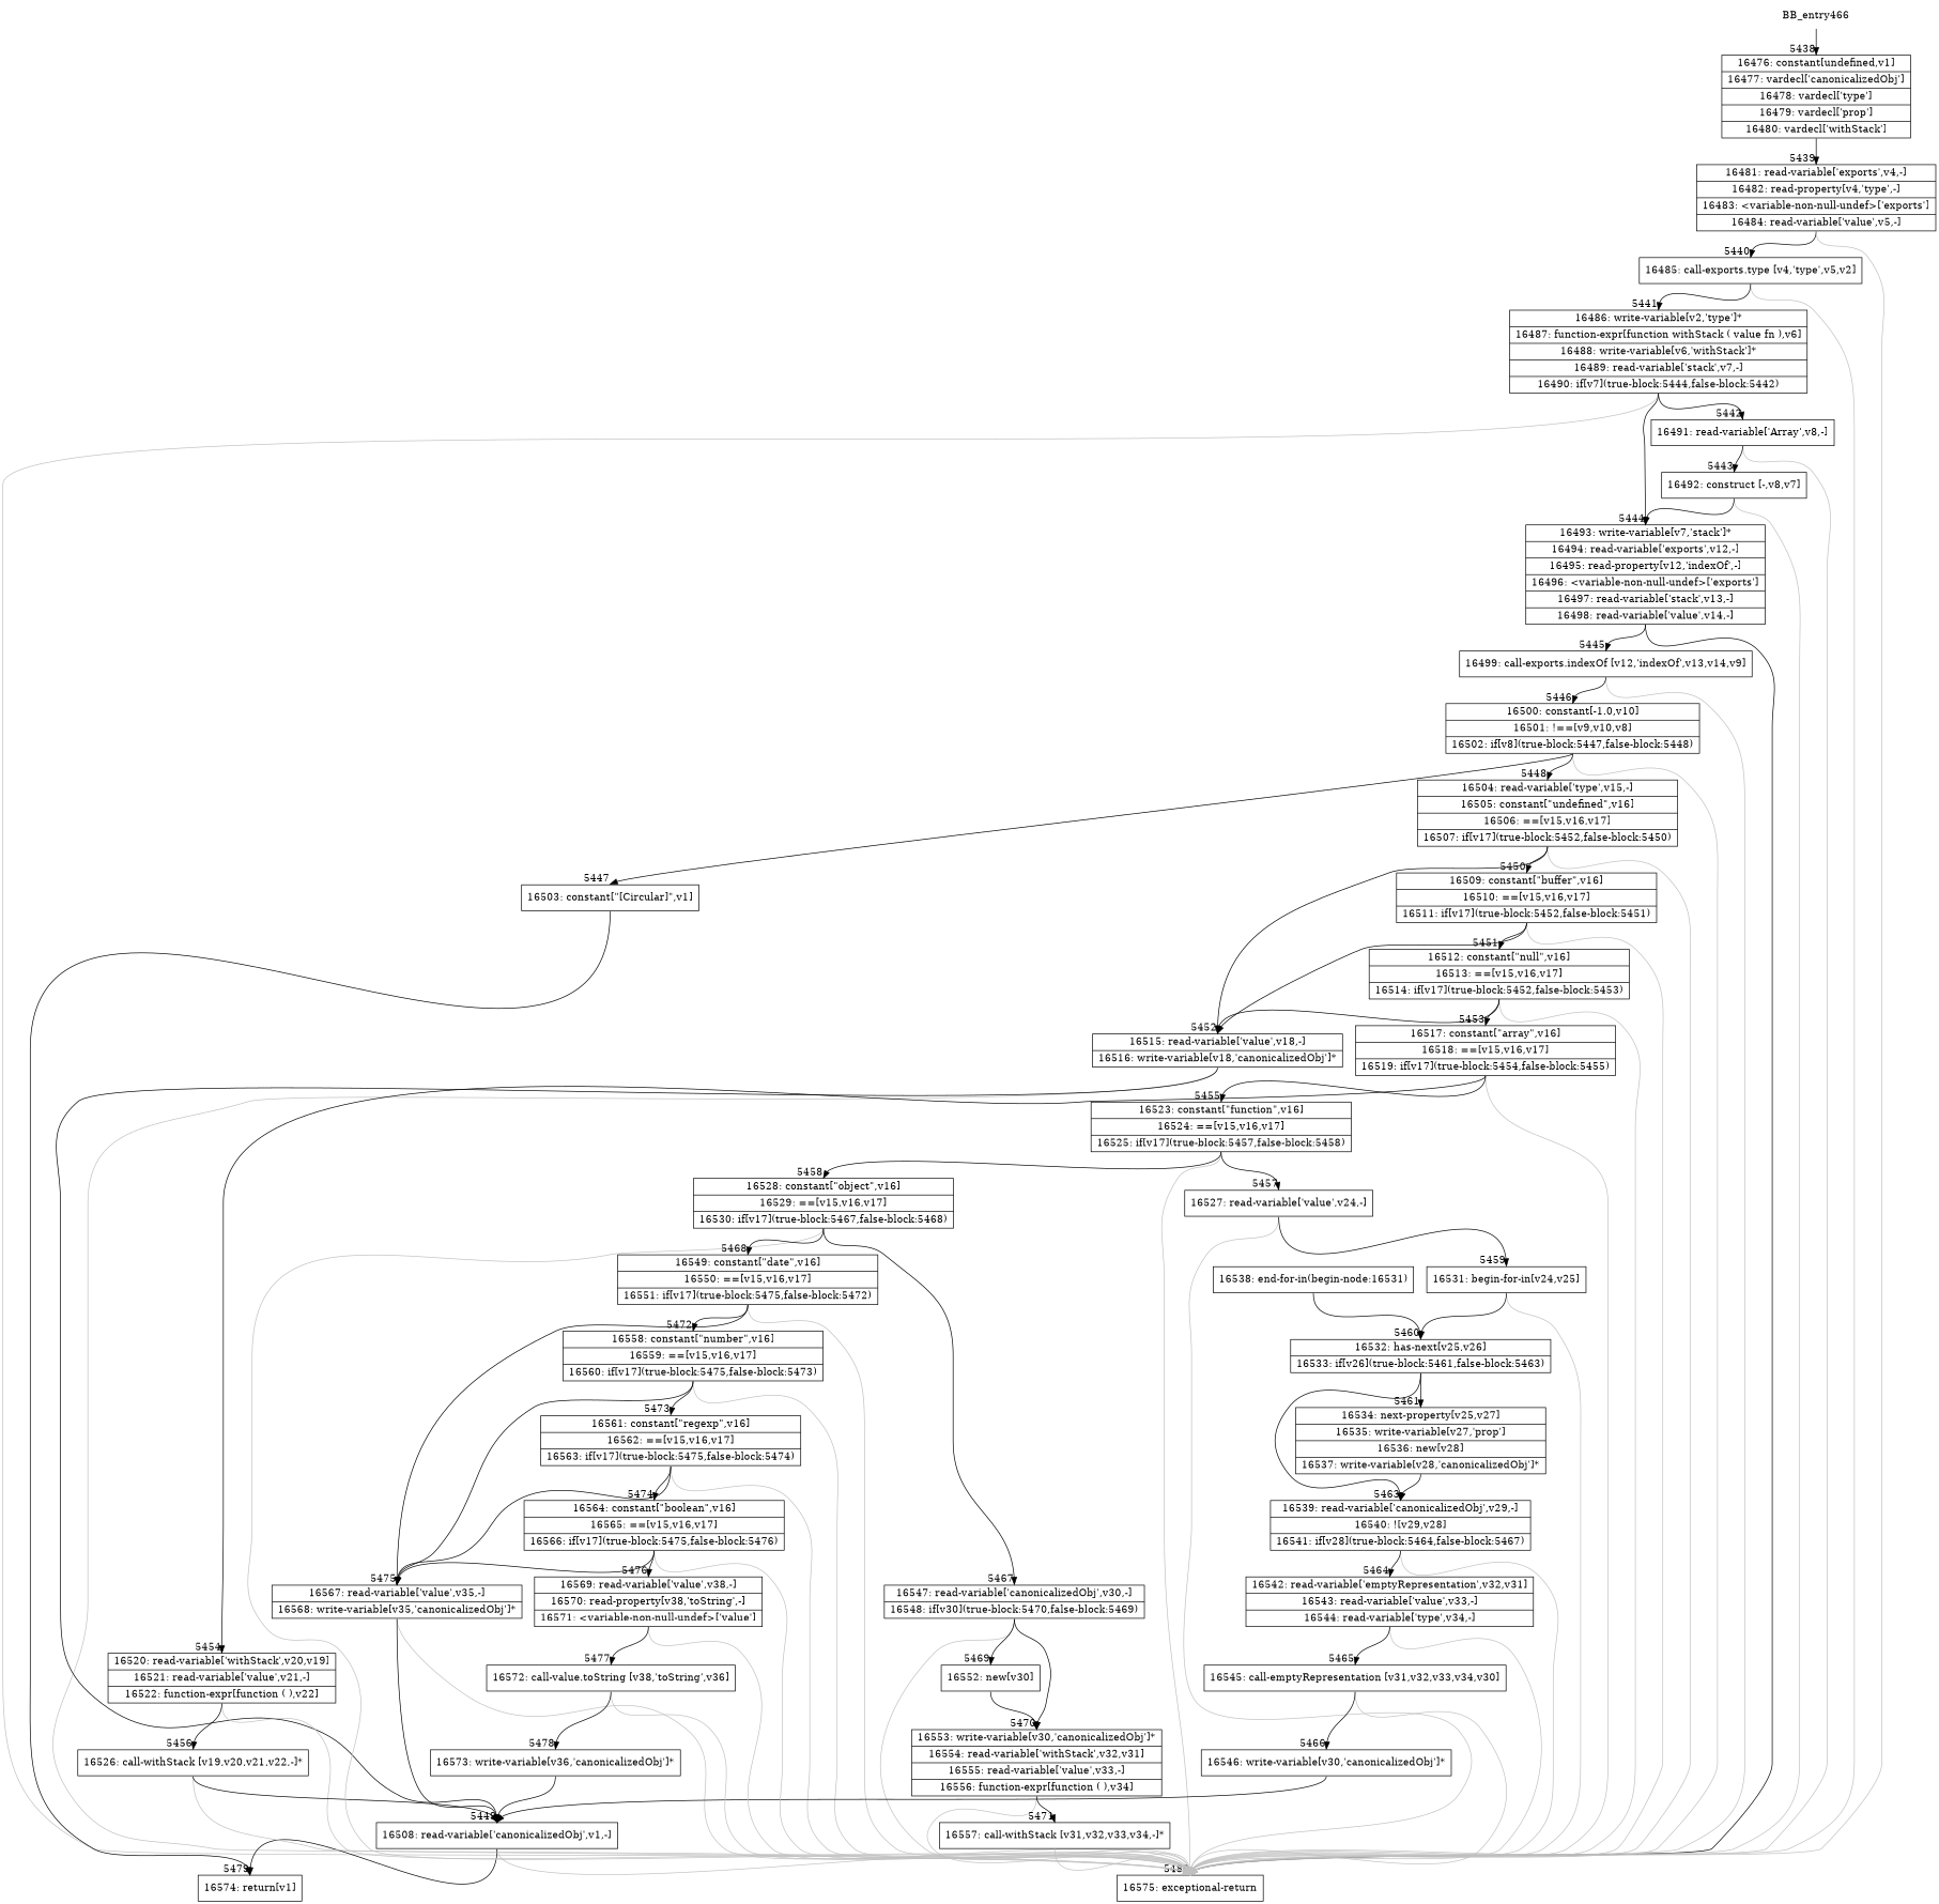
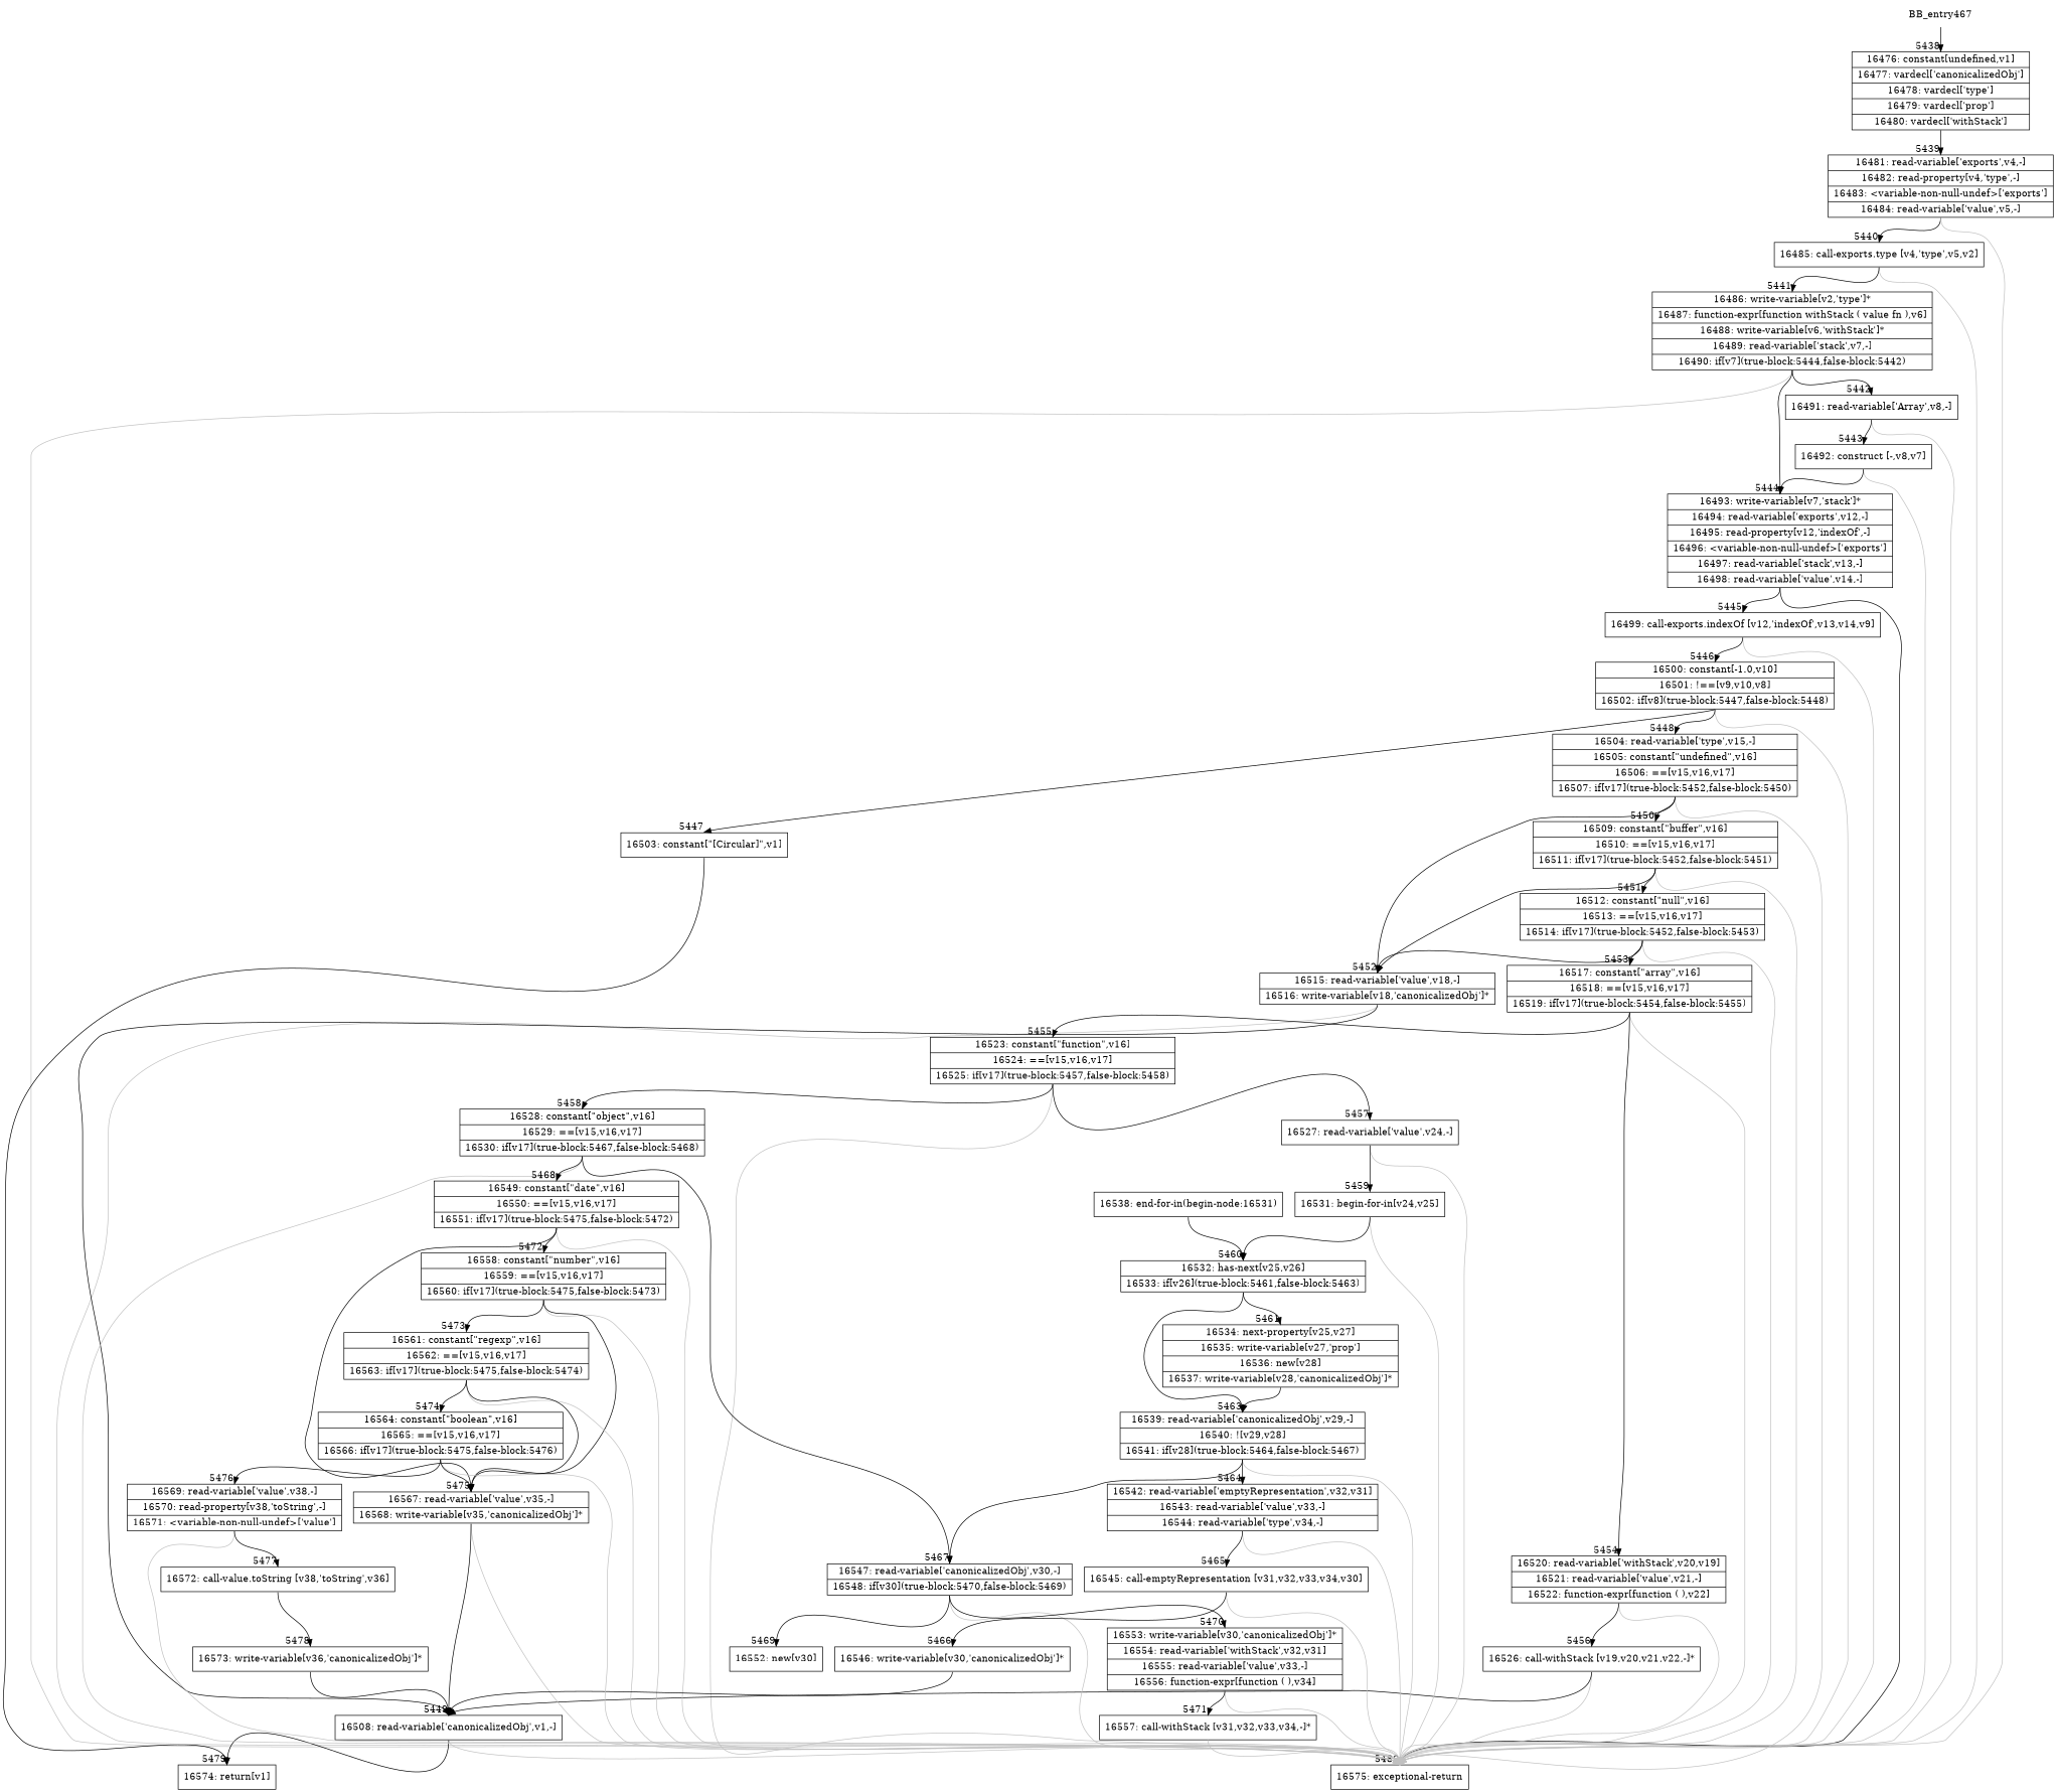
  digraph {
    rankdir=TD
    node [shape=record]
    edge [headport=n tailport=s]
-   BB_entry466 [shape=none]
+   BB_entry466 [shape=none label=BB_entry467]
    n2 [label="{16476: constant[undefined,v1]|16477: vardecl['canonicalizedObj']|16478: vardecl['type']|16479: vardecl['prop']|16480: vardecl['withStack']}"]
    n3 [label="{16481: read-variable['exports',v4,-]|16482: read-property[v4,'type',-]|16483: \<variable-non-null-undef\>['exports']|16484: read-variable['value',v5,-]}"]
    n4 [label="{16485: call-exports.type [v4,'type',v5,v2]}"]
    n5 [label="{16575: exceptional-return}"]
    n6 [label="{16486: write-variable[v2,'type']*|16487: function-expr[function withStack ( value fn ),v6]|16488: write-variable[v6,'withStack']*|16489: read-variable['stack',v7,-]|16490: if[v7](true-block:5444,false-block:5442)}"]
    n7 [label="{16493: write-variable[v7,'stack']*|16494: read-variable['exports',v12,-]|16495: read-property[v12,'indexOf',-]|16496: \<variable-non-null-undef\>['exports']|16497: read-variable['stack',v13,-]|16498: read-variable['value',v14,-]}"]
    n8 [label="{16491: read-variable['Array',v8,-]}"]
    n9 [label="{16499: call-exports.indexOf [v12,'indexOf',v13,v14,v9]}"]
    n10 [label="{16492: construct [-,v8,v7]}"]
    n11 [label="{16500: constant[-1.0,v10]|16501: !==[v9,v10,v8]|16502: if[v8](true-block:5447,false-block:5448)}"]
    n12 [label="{16503: constant[\"[Circular]\",v1]}"]
    n13 [label="{16504: read-variable['type',v15,-]|16505: constant[\"undefined\",v16]|16506: ==[v15,v16,v17]|16507: if[v17](true-block:5452,false-block:5450)}"]
    n14 [label="{16574: return[v1]}"]
    n15 [label="{16515: read-variable['value',v18,-]|16516: write-variable[v18,'canonicalizedObj']*}"]
    n16 [label="{16509: constant[\"buffer\",v16]|16510: ==[v15,v16,v17]|16511: if[v17](true-block:5452,false-block:5451)}"]
    n17 [label="{16508: read-variable['canonicalizedObj',v1,-]}"]
    n18 [label="{16512: constant[\"null\",v16]|16513: ==[v15,v16,v17]|16514: if[v17](true-block:5452,false-block:5453)}"]
    n19 [label="{16517: constant[\"array\",v16]|16518: ==[v15,v16,v17]|16519: if[v17](true-block:5454,false-block:5455)}"]
    n20 [label="{16520: read-variable['withStack',v20,v19]|16521: read-variable['value',v21,-]|16522: function-expr[function ( ),v22]}"]
    n21 [label="{16523: constant[\"function\",v16]|16524: ==[v15,v16,v17]|16525: if[v17](true-block:5457,false-block:5458)}"]
    n22 [label="{16526: call-withStack [v19,v20,v21,v22,-]*}"]
    n23 [label="{16527: read-variable['value',v24,-]}"]
    n24 [label="{16528: constant[\"object\",v16]|16529: ==[v15,v16,v17]|16530: if[v17](true-block:5467,false-block:5468)}"]
    n25 [label="{16531: begin-for-in[v24,v25]}"]
    n26 [label="{16547: read-variable['canonicalizedObj',v30,-]|16548: if[v30](true-block:5470,false-block:5469)}"]
    n27 [label="{16549: constant[\"date\",v16]|16550: ==[v15,v16,v17]|16551: if[v17](true-block:5475,false-block:5472)}"]
    n28 [label="{16532: has-next[v25,v26]|16533: if[v26](true-block:5461,false-block:5463)}"]
    n29 [label="{16553: write-variable[v30,'canonicalizedObj']*|16554: read-variable['withStack',v32,v31]|16555: read-variable['value',v33,-]|16556: function-expr[function ( ),v34]}"]
    n30 [label="{16552: new[v30]}"]
    n31 [label="{16567: read-variable['value',v35,-]|16568: write-variable[v35,'canonicalizedObj']*}"]
    n32 [label="{16558: constant[\"number\",v16]|16559: ==[v15,v16,v17]|16560: if[v17](true-block:5475,false-block:5473)}"]
    n33 [label="{16534: next-property[v25,v27]|16535: write-variable[v27,'prop']|16536: new[v28]|16537: write-variable[v28,'canonicalizedObj']*}"]
    n34 [label="{16539: read-variable['canonicalizedObj',v29,-]|16540: ![v29,v28]|16541: if[v28](true-block:5464,false-block:5467)}"]
    n35 [label="{16557: call-withStack [v31,v32,v33,v34,-]*}"]
    n36 [label="{16561: constant[\"regexp\",v16]|16562: ==[v15,v16,v17]|16563: if[v17](true-block:5475,false-block:5474)}"]
    n37 [label="{16542: read-variable['emptyRepresentation',v32,v31]|16543: read-variable['value',v33,-]|16544: read-variable['type',v34,-]}"]
    n38 [label="{16545: call-emptyRepresentation [v31,v32,v33,v34,v30]}"]
    n39 [label="{16538: end-for-in(begin-node:16531)}"]
    n40 [label="{16546: write-variable[v30,'canonicalizedObj']*}"]
    n41 [label="{16564: constant[\"boolean\",v16]|16565: ==[v15,v16,v17]|16566: if[v17](true-block:5475,false-block:5476)}"]
    n42 [label="{16569: read-variable['value',v38,-]|16570: read-property[v38,'toString',-]|16571: \<variable-non-null-undef\>['value']}"]
    n43 [label="{16572: call-value.toString [v38,'toString',v36]}"]
    n44 [label="{16573: write-variable[v36,'canonicalizedObj']*}"]
    BB_entry466 -> n2 [headlabel="    5438"]
    n2 -> n3 [headlabel="      5439"]
    n3 -> n4 [headlabel="      5440"]
    n3 -> n5 [color=gray headlabel="      5480"]
    n4 -> n5 [color=gray]
    n4 -> n6 [headlabel="      5441"]
    n6 -> n5 [color=gray]
    n6 -> n7 [headlabel="      5444"]
    n6 -> n8 [headlabel="      5442"]
    n7 -> n5 [color=black]
    n7 -> n9 [headlabel="      5445"]
    n8 -> n5 [color=gray]
    n8 -> n10 [headlabel="      5443"]
    n9 -> n5 [color=gray]
    n9 -> n11 [headlabel="      5446"]
    n10 -> n5 [color=gray]
    n10 -> n7
    n11 -> n5 [color=gray]
    n11 -> n12 [headlabel="      5447"]
    n11 -> n13 [headlabel="      5448"]
    n12 -> n14 [headlabel="      5479"]
    n13 -> n5 [color=gray]
    n13 -> n15 [headlabel="      5452"]
    n13 -> n16 [headlabel="      5450"]
    n15 -> n5 [color=gray]
    n15 -> n17 [headlabel="      5449"]
    n16 -> n5 [color=gray]
    n16 -> n15
    n16 -> n18 [headlabel="      5451"]
    n17 -> n5 [color=gray]
    n17 -> n14
    n18 -> n5 [color=gray]
    n18 -> n15
    n18 -> n19 [headlabel="      5453"]
    n19 -> n5 [color=gray]
    n19 -> n20 [headlabel="      5454"]
    n19 -> n21 [headlabel="      5455"]
    n20 -> n5 [color=gray]
    n20 -> n22 [headlabel="      5456"]
    n21 -> n5 [color=gray]
    n21 -> n23 [headlabel="      5457"]
    n21 -> n24 [headlabel="      5458"]
    n22 -> n5 [color=gray]
    n22 -> n17
    n23 -> n5 [color=gray]
    n23 -> n25 [headlabel="      5459"]
    n24 -> n5 [color=gray]
    n24 -> n26 [headlabel="      5467"]
    n24 -> n27 [headlabel="      5468"]
    n25 -> n5 [color=gray]
    n25 -> n28 [headlabel="      5460"]
    n26 -> n5 [color=gray]
    n26 -> n29 [headlabel="      5470"]
    n26 -> n30 [headlabel="      5469"]
    n27 -> n5 [color=gray]
    n27 -> n31 [headlabel="      5475"]
    n27 -> n32 [headlabel="      5472"]
    n28 -> n33 [headlabel="      5461"]
    n28 -> n34 [headlabel="      5463"]
    n29 -> n5 [color=gray]
    n29 -> n35 [headlabel="      5471"]
-   n30 -> n29
    n31 -> n5 [color=gray]
    n31 -> n17
    n32 -> n5 [color=gray]
    n32 -> n31
    n32 -> n36 [headlabel="      5473"]
    n33 -> n34
    n34 -> n5 [color=gray]
+   n34 -> n26
    n34 -> n37 [headlabel="      5464"]
    n35 -> n5 [color=gray]
    n36 -> n5 [color=gray]
    n36 -> n31
    n36 -> n41 [headlabel="      5474"]
    n37 -> n5 [color=gray]
    n37 -> n38 [headlabel="      5465"]
    n38 -> n5 [color=gray]
    n38 -> n40 [headlabel="      5466"]
    n39 -> n28
    n40 -> n17
    n41 -> n5 [color=gray]
    n41 -> n31
    n41 -> n42 [headlabel="      5476"]
    n42 -> n5 [color=gray]
    n42 -> n43 [headlabel="      5477"]
-   n43 -> n5 [color=gray]
    n43 -> n44 [headlabel="      5478"]
    n44 -> n17
  }
